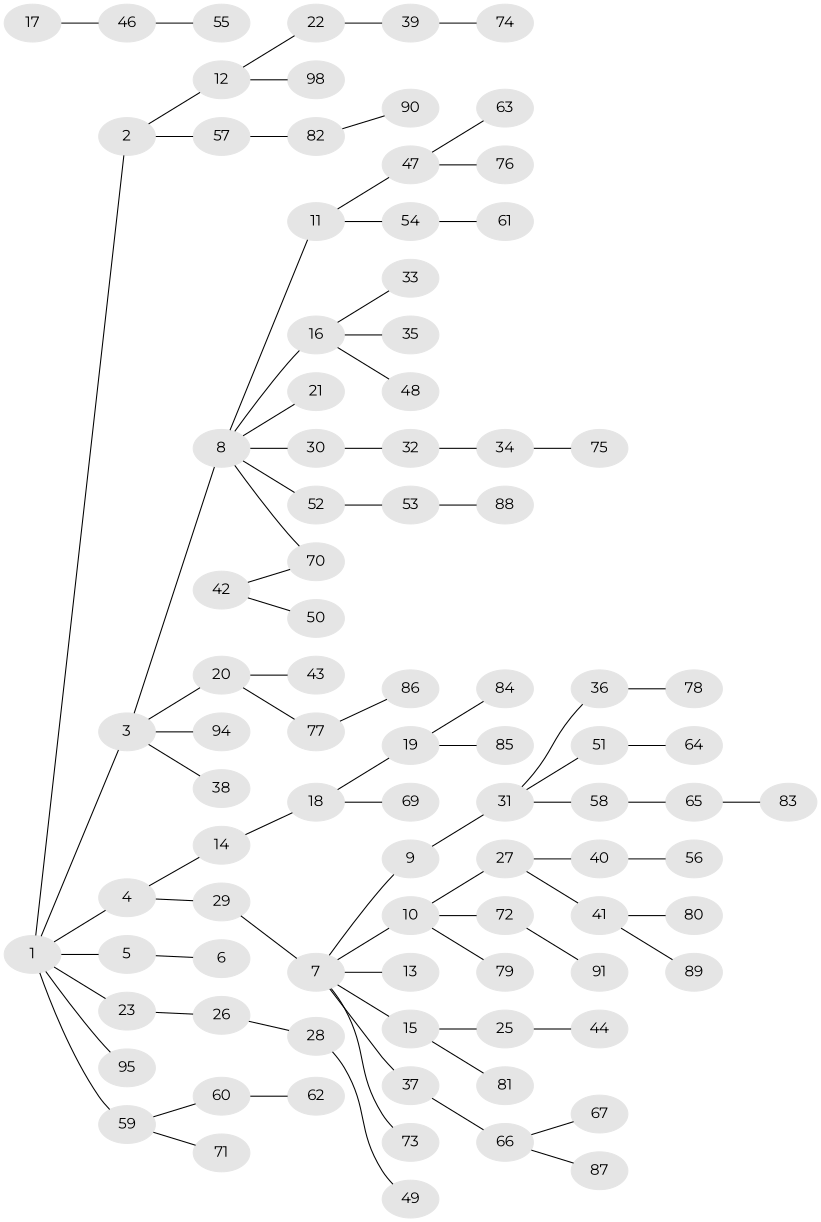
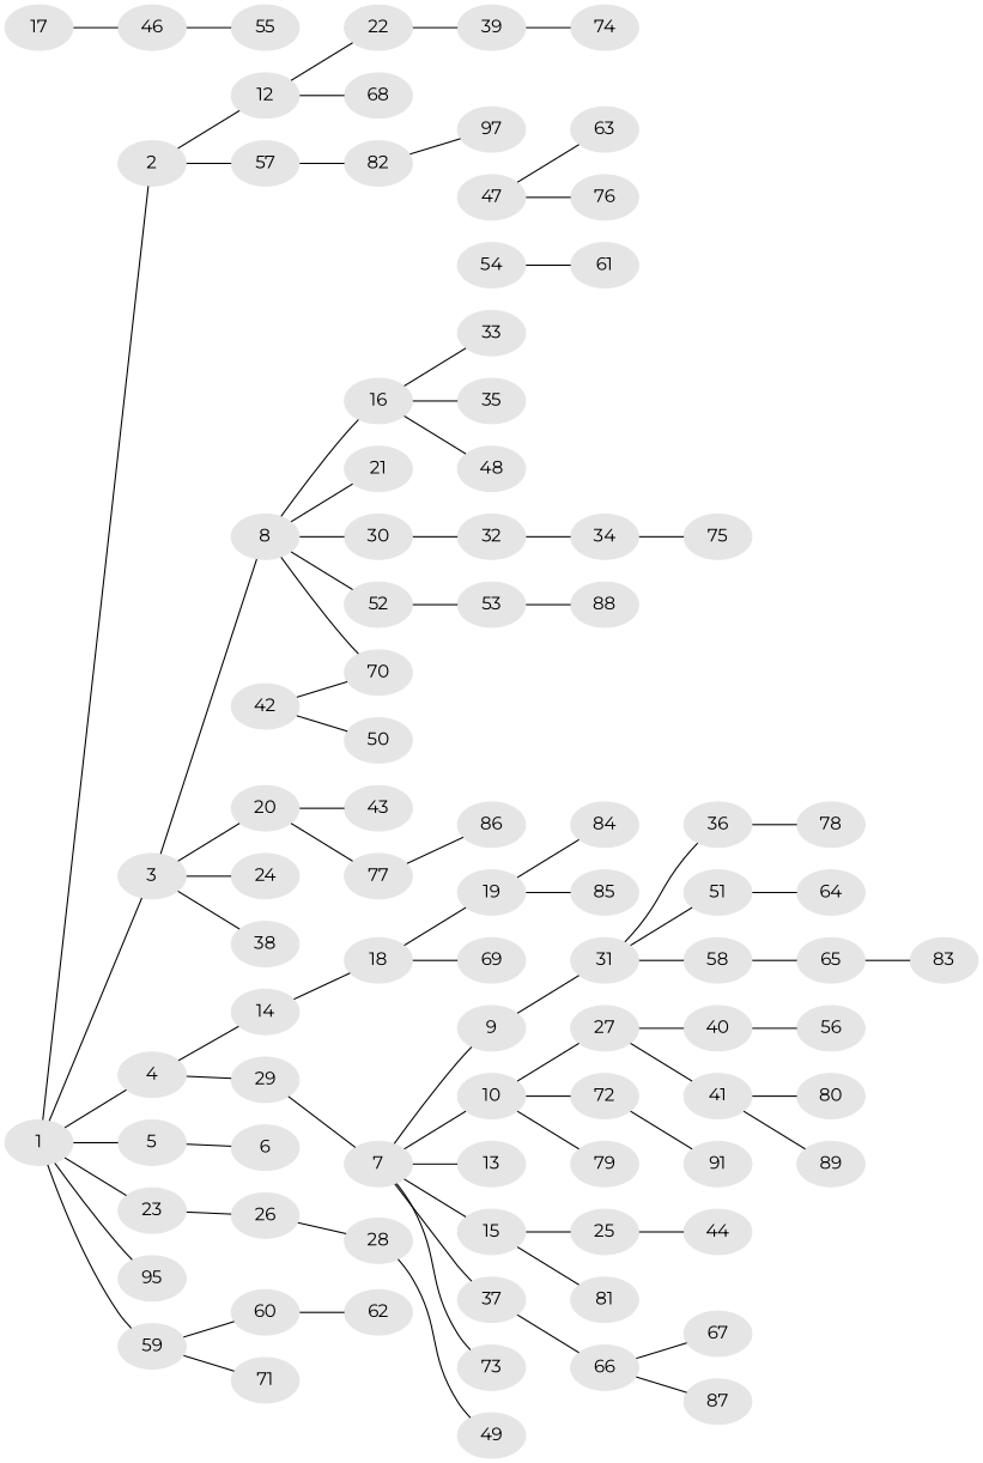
  graph {
    fontname=Montserrat
    rankdir=LR
    node [color=gray90 fontname=Montserrat style=filled]
    edge [fontname=Montserrat]
    1
    2
    3
    4
    5
    23
    n7 [label=95]
    59
    12
    57
    8
    20
-   24 [label=94]
+   24
    38
    14
    29
    6
    17
    46
    26
    60
    71
    22
-   68 [label=98]
+   68
    82
-   11
    16
    21
    30
    52
    70
    43
    77
    7
    9
    10
    13
    15
    37
    73
    18
    31
    27
    72
    79
    25
    81
    66
    47
    54
    33
    35
    48
    32
    42
    50
    53
    36
    51
    58
    40
    41
    91
    63
    76
    61
    39
    19
    69
    44
    55
    84
    85
    86
    74
    28
    49
    56
    80
    89
    34
    78
    64
    65
    75
    67
    87
    88
-   90
+   90 [label=97]
    83
    62
    1 -- 2
    1 -- 3
    1 -- 4
    1 -- 5
    1 -- 23
    1 -- n7
    1 -- 59
    2 -- 12
    2 -- 57
    3 -- 8
    3 -- 20
    3 -- 24
    3 -- 38
    4 -- 14
    4 -- 29
    5 -- 6
    23 -- 26
    59 -- 60
    59 -- 71
    12 -- 22
    12 -- 68
    57 -- 82
-   8 -- 11
    8 -- 16
    8 -- 21
    8 -- 30
    8 -- 52
    8 -- 70
    20 -- 43
    20 -- 77
    14 -- 18
    29 -- 7
    17 -- 46
    46 -- 55
    26 -- 28
    60 -- 62
    22 -- 39
    82 -- 90
-   11 -- 47
-   11 -- 54
    16 -- 33
    16 -- 35
    16 -- 48
    30 -- 32
    52 -- 53
    77 -- 86
    7 -- 9
    7 -- 10
    7 -- 13
    7 -- 15
    7 -- 37
    7 -- 73
    9 -- 31
    10 -- 27
    10 -- 72
    10 -- 79
    15 -- 25
    15 -- 81
    37 -- 66
    18 -- 19
    18 -- 69
    31 -- 36
    31 -- 51
    31 -- 58
    27 -- 40
    27 -- 41
    72 -- 91
    25 -- 44
    66 -- 67
    66 -- 87
    47 -- 63
    47 -- 76
    54 -- 61
    32 -- 34
    42 -- 70
    42 -- 50
    53 -- 88
    36 -- 78
    51 -- 64
    58 -- 65
    40 -- 56
    41 -- 80
    41 -- 89
    39 -- 74
    19 -- 84
    19 -- 85
    28 -- 49
    34 -- 75
    65 -- 83
  }
